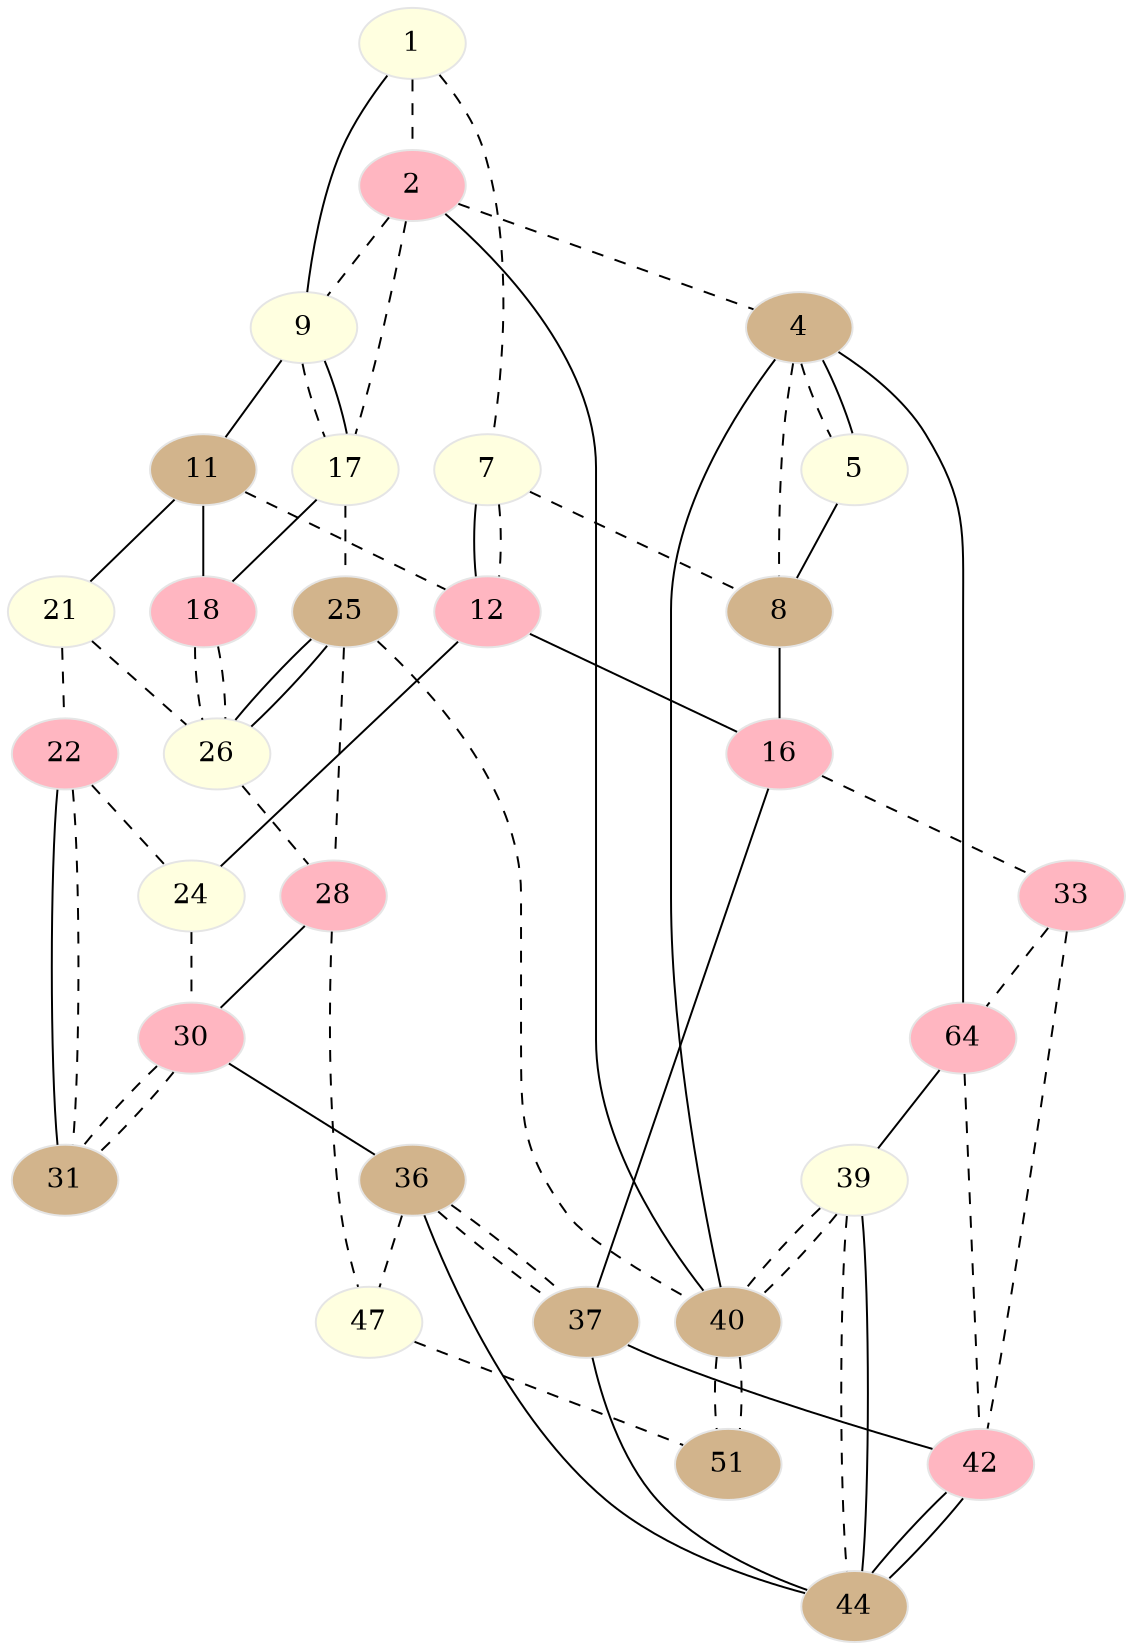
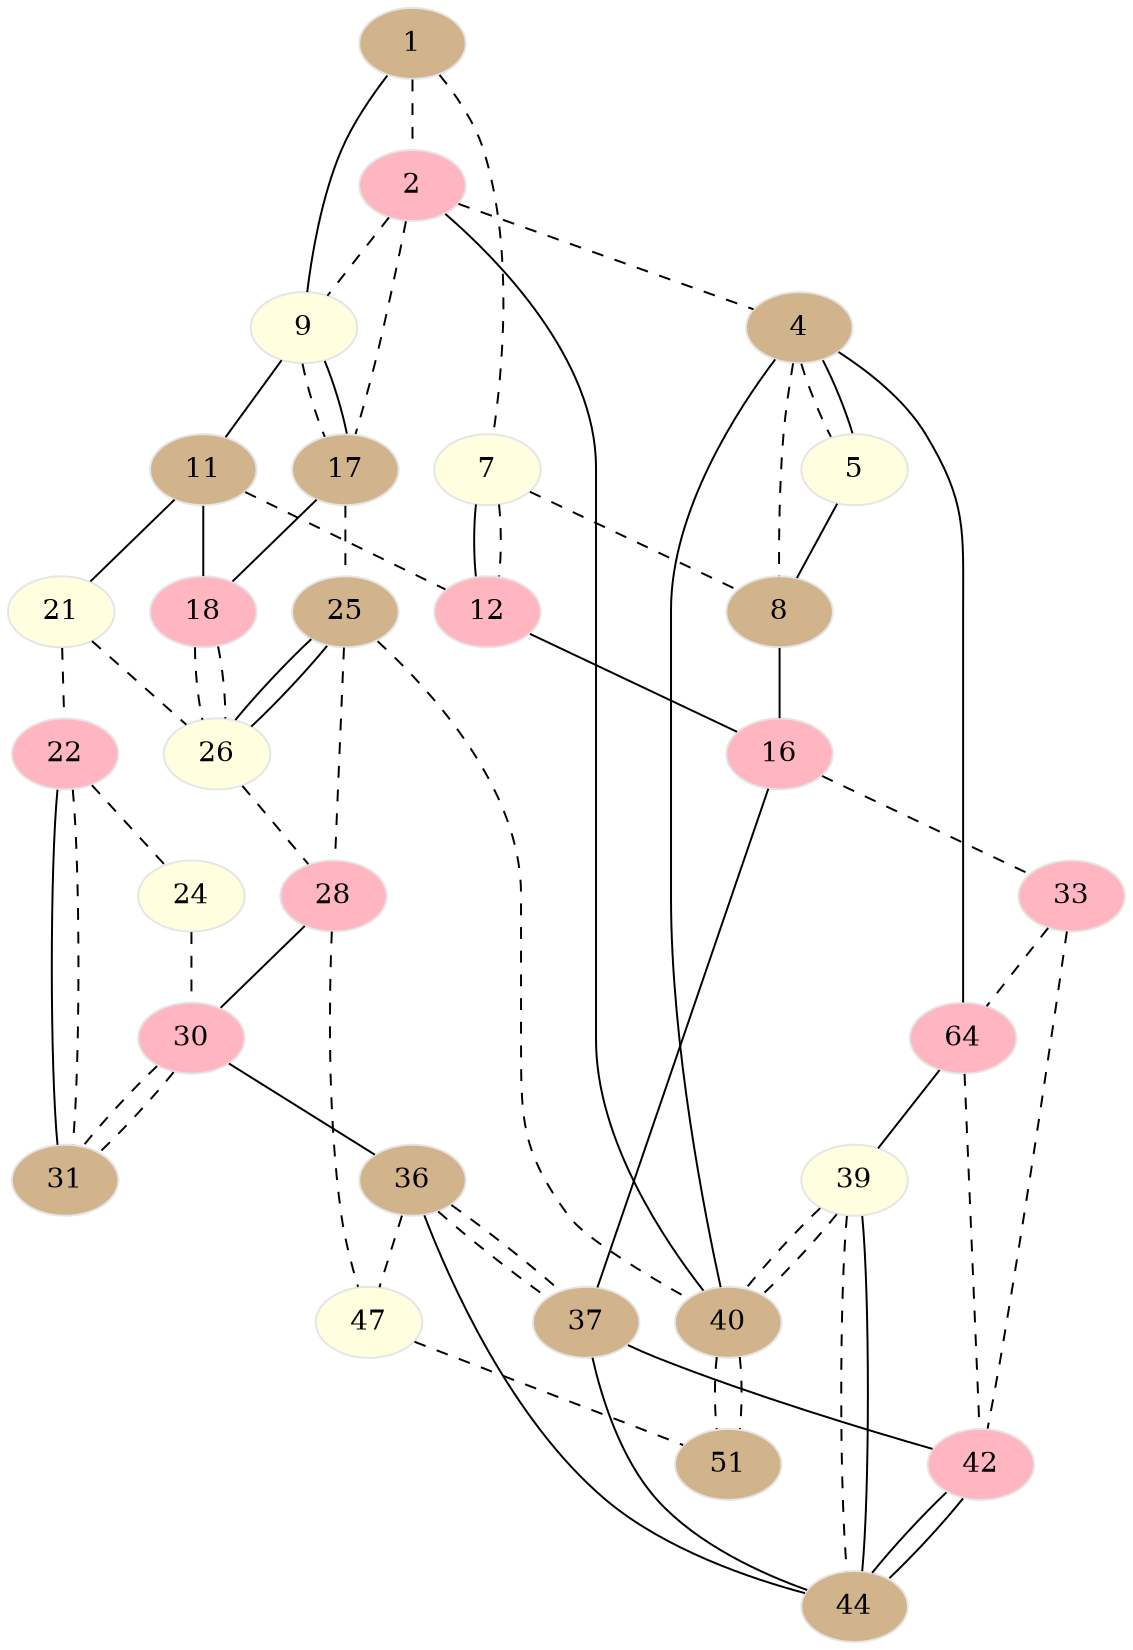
  graph {
    node [color=gray90 fillcolor=tan style=filled]
    edge [style=dashed]
-   1 [fillcolor=lightyellow super="+6"]
+   1 [super="+6"]
    2 [fillcolor=lightpink super="+3"]
    7 [fillcolor=lightyellow]
    9 [fillcolor=lightyellow super="+10"]
    4 [super="+13"]
-   17 [fillcolor=lightyellow super="+20"]
+   17 [super="+20"]
    40 [super="+50"]
    8 [super="+14"]
    12 [fillcolor=lightpink super="+15"]
    11 [super="+19"]
    5 [fillcolor=lightyellow]
    n12 [fillcolor=lightpink label=64 super="+38"]
    18 [fillcolor=lightpink]
    25 [super="+49"]
    51 [super="+52"]
    16 [fillcolor=lightpink super="+32"]
    42 [fillcolor=lightpink super="+43"]
    39 [fillcolor=lightyellow]
    24 [fillcolor=lightyellow]
    33 [fillcolor=lightpink]
    37 [super="+41"]
    21 [fillcolor=lightyellow]
    26 [fillcolor=lightyellow super="+27"]
    22 [fillcolor=lightpink super="+23"]
    30 [fillcolor=lightpink super="+35"]
    44 [super="+45"]
    28 [fillcolor=lightpink super="+29"]
    31
    36 [super="+46"]
    47 [fillcolor=lightyellow super="+48"]
    1 -- 2
    1 -- 7
    1 -- 9 [style=solid]
    2 -- 9
    2 -- 4
    2 -- 17
    2 -- 40 [style=solid]
    7 -- 8
    7 -- 12 [style=solid]
    7 -- 12
    9 -- 17
    9 -- 17 [style=solid]
    9 -- 11 [style=solid]
    4 -- 40 [style=solid]
    4 -- 8
    4 -- 5
    4 -- 5 [style=solid]
    4 -- n12 [style=solid]
    17 -- 18 [style=solid]
    17 -- 25
    40 -- 51 [weight=2]
    40 -- 51
    8 -- 16 [style=solid]
    12 -- 16 [style=solid]
-   12 -- 24 [style=solid]
    11 -- 12
    11 -- 18 [style=solid]
    11 -- 21 [style=solid]
    5 -- 8 [style=solid]
    n12 -- 42
    n12 -- 39 [style=solid]
    18 -- 26
    18 -- 26
    25 -- 40
    25 -- 26 [style=solid]
    25 -- 26 [style=solid]
    25 -- 28
    16 -- 33
    16 -- 37 [style=solid]
    42 -- 44 [style=solid]
    42 -- 44 [style=solid]
    39 -- 40
    39 -- 40
    39 -- 44
    39 -- 44 [style=solid]
    24 -- 30
    33 -- n12
    33 -- 42
    37 -- 42 [style=solid]
    37 -- 44 [style=solid]
    21 -- 26
    21 -- 22
    26 -- 28
    22 -- 24
    22 -- 31 [style=solid weight=2]
    22 -- 31
    30 -- 31
    30 -- 31
    30 -- 36 [style=solid]
    28 -- 30 [style=solid]
    28 -- 47
    36 -- 37
    36 -- 37
    36 -- 44 [style=solid]
    36 -- 47
    47 -- 51 [weight=2]
  }
